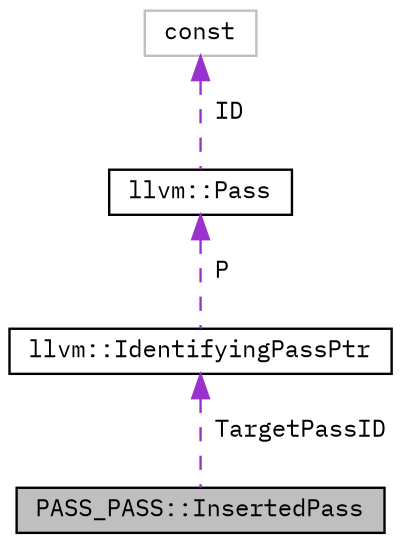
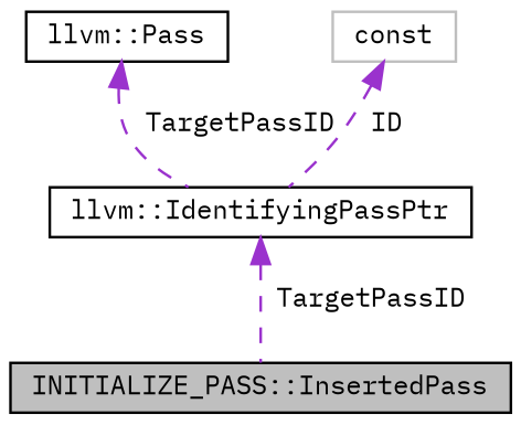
  digraph {
    fontname="IBM Plex Mono"
    node [color=black fontname="IBM Plex Mono" fontsize=10 shape=record]
    edge [color=darkorchid3 dir=back fontname="IBM Plex Mono" fontsize=10 labelfontname=Helvetica labelfontsize=10 style=dashed]
-   n1 [fillcolor=grey75 fontcolor=black height=0.2 label="PASS_PASS::InsertedPass" style=filled width=0.4]
+   n1 [fillcolor=grey75 fontcolor=black height=0.2 label="INITIALIZE_PASS::InsertedPass" style=filled width=0.4]
    n2 [height=0.2 label="llvm::IdentifyingPassPtr" width=0.4]
    n3 [height=0.2 label="llvm::Pass" width=0.4]
    n4 [color=grey75 height=0.2 label=const width=0.4]
    n2 -> n1 [label=" TargetPassID"]
-   n3 -> n2 [label=" P"]
-   n4 -> n3 [label=" ID"]
+   n3 -> n2 [label=" TargetPassID"]
+   n4 -> n2 [label=" ID"]
  }
